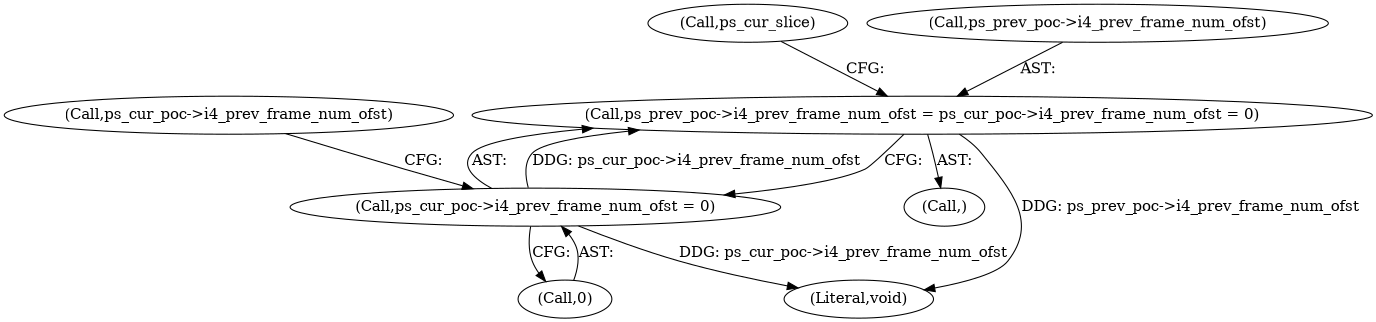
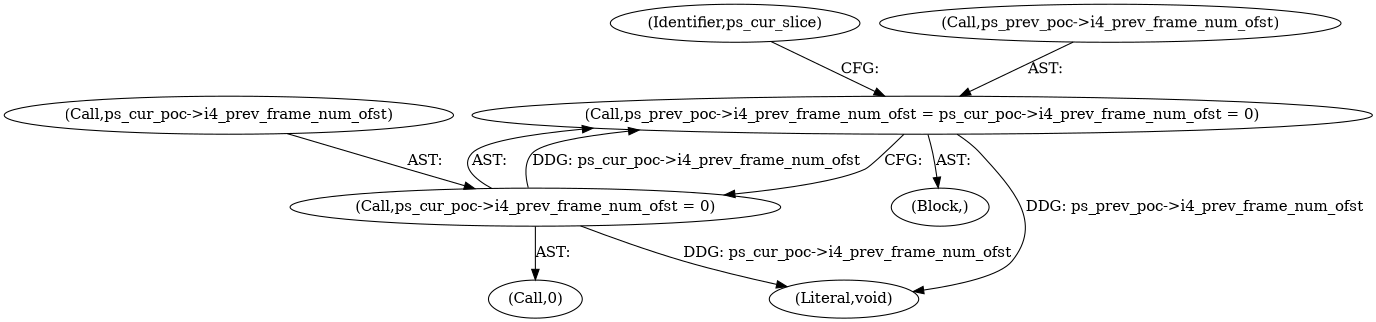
  digraph {
    n1 [label="(Call,ps_prev_poc->i4_prev_frame_num_ofst = ps_cur_poc->i4_prev_frame_num_ofst = 0)"]
    n2 [label="(Call,ps_cur_poc->i4_prev_frame_num_ofst = 0)"]
-   n3 [label="(Call,)"]
+   n3 [label="(Block,)"]
    n4 [label="(Literal,void)"]
    n5 [label="(Call,0)"]
    n6 [label="(Call,ps_cur_poc->i4_prev_frame_num_ofst)"]
-   n7 [label="(Call,ps_cur_slice)"]
+   n7 [label="(Identifier,ps_cur_slice)"]
    n8 [label="(Call,ps_prev_poc->i4_prev_frame_num_ofst)"]
    n1 -> n2 [label="CFG: "]
    n1 -> n3 [label="AST: "]
    n1 -> n4 [label="DDG: ps_prev_poc->i4_prev_frame_num_ofst"]
    n2 -> n1 [label="AST: "]
    n2 -> n1 [label="DDG: ps_cur_poc->i4_prev_frame_num_ofst"]
    n2 -> n4 [label="DDG: ps_cur_poc->i4_prev_frame_num_ofst"]
-   n2 -> n5 [label="CFG: "]
-   n5 -> n2 [label="AST: "]
-   n6 -> n2 [label="CFG: "]
+   n2 -> n5 [label="AST: "]
+   n6 -> n2 [label="AST: "]
    n7 -> n1 [label="CFG: "]
    n8 -> n1 [label="AST: "]
  }
